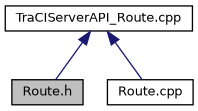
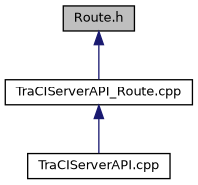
  digraph {
    node [color=black fillcolor=white fontname=Helvetica fontsize=10 shape=record style=filled]
    edge [color=midnightblue dir=back fontname=Helvetica fontsize=10 labelfontname=Helvetica labelfontsize=10 style=solid]
    n1 [fillcolor=grey75 fontcolor=black height=0.2 label="Route.h" width=0.4]
    n2 [height=0.2 label="TraCIServerAPI_Route.cpp" width=0.4]
-   n3 [height=0.2 label="Route.cpp" width=0.4]
-   n2 -> n1
+   n3 [height=0.2 label="TraCIServerAPI.cpp" width=0.4]
+   n1 -> n2
    n2 -> n3
  }
